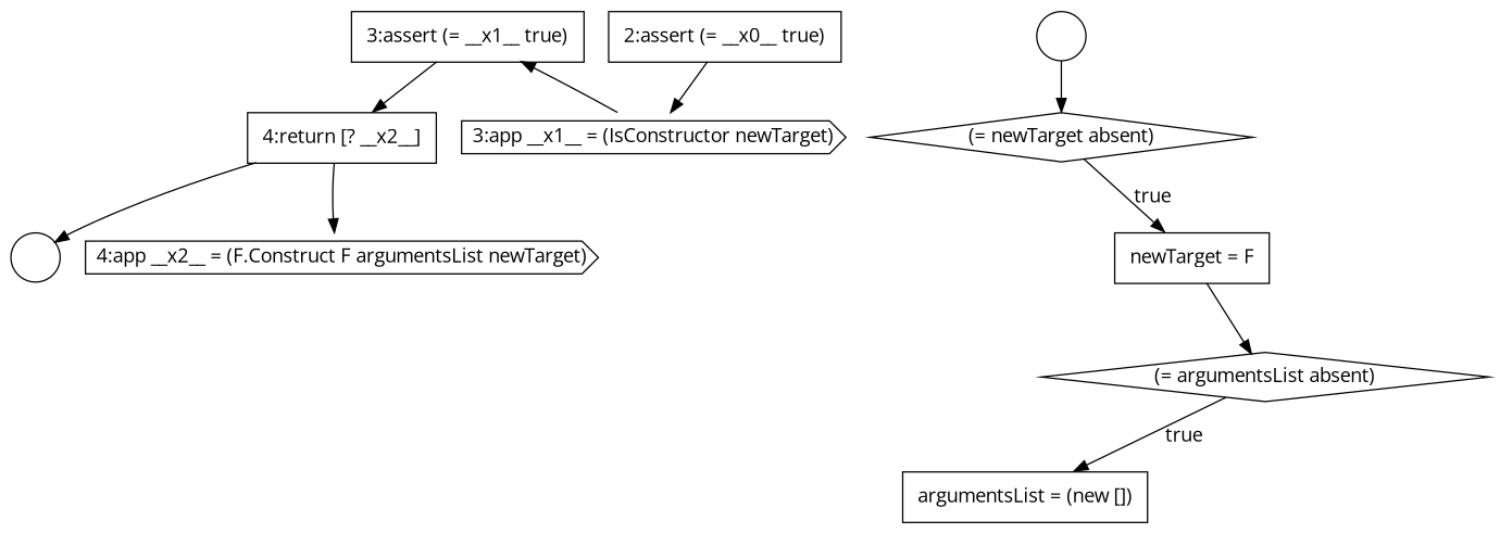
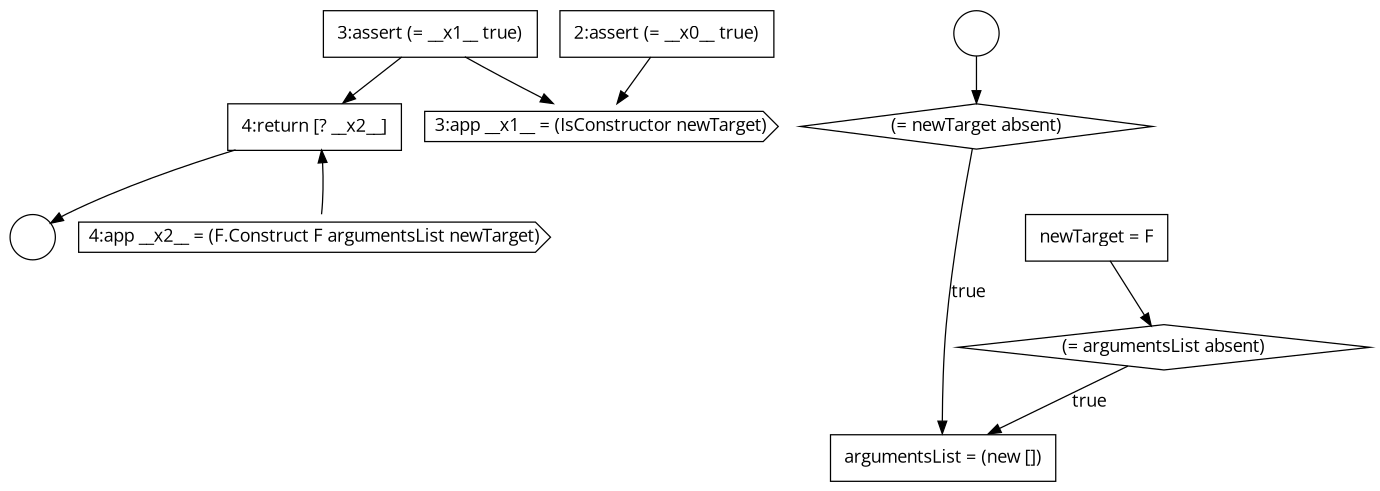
  digraph {
    fontname="Open Sans"
    node [color=black fillcolor=white fontname="Open Sans" shape=none style=filled]
    edge [color=black fontname="Open Sans"]
    n1 [label=" " shape=circle]
    n2 [label=<<font color="black">     <table border="0" cellborder="1" cellspacing="0" cellpadding="10">       <tr><td align="left">argumentsList = (new [])</td></tr>     </table>   </font>> margin=0]
    n3 [label=" " shape=circle]
    n4 [label=<<font color="black">(= newTarget absent)</font>> shape=diamond]
    n5 [label=<<font color="black">     <table border="0" cellborder="1" cellspacing="0" cellpadding="10">       <tr><td align="left">newTarget = F</td></tr>     </table>   </font>> margin=0]
    n6 [label=<<font color="black">(= argumentsList absent)</font>> shape=diamond]
    n7 [label=<<font color="black">     <table border="0" cellborder="1" cellspacing="0" cellpadding="10">       <tr><td align="left">2:assert (= __x0__ true)</td></tr>     </table>   </font>> margin=0]
    n8 [label=<<font color="black">3:app __x1__ = (IsConstructor newTarget)</font>> shape=cds]
    n9 [label=<<font color="black">     <table border="0" cellborder="1" cellspacing="0" cellpadding="10">       <tr><td align="left">3:assert (= __x1__ true)</td></tr>     </table>   </font>> margin=0]
    n10 [label=<<font color="black">     <table border="0" cellborder="1" cellspacing="0" cellpadding="10">       <tr><td align="left">4:return [? __x2__]</td></tr>     </table>   </font>> margin=0]
    n11 [label=<<font color="black">4:app __x2__ = (F.Construct F argumentsList newTarget)</font>> shape=cds]
    n3 -> n4
-   n4 -> n5 [label=<<font color="black">true</font>>]
+   n4 -> n2 [label=<<font color="black">true</font>>]
    n5 -> n6
    n6 -> n2 [label=<<font color="black">true</font>>]
    n7 -> n8
-   n8 -> n9
+   n9 -> n8
    n9 -> n10
    n10 -> n1
-   n10 -> n11
+   n11 -> n10
  }
